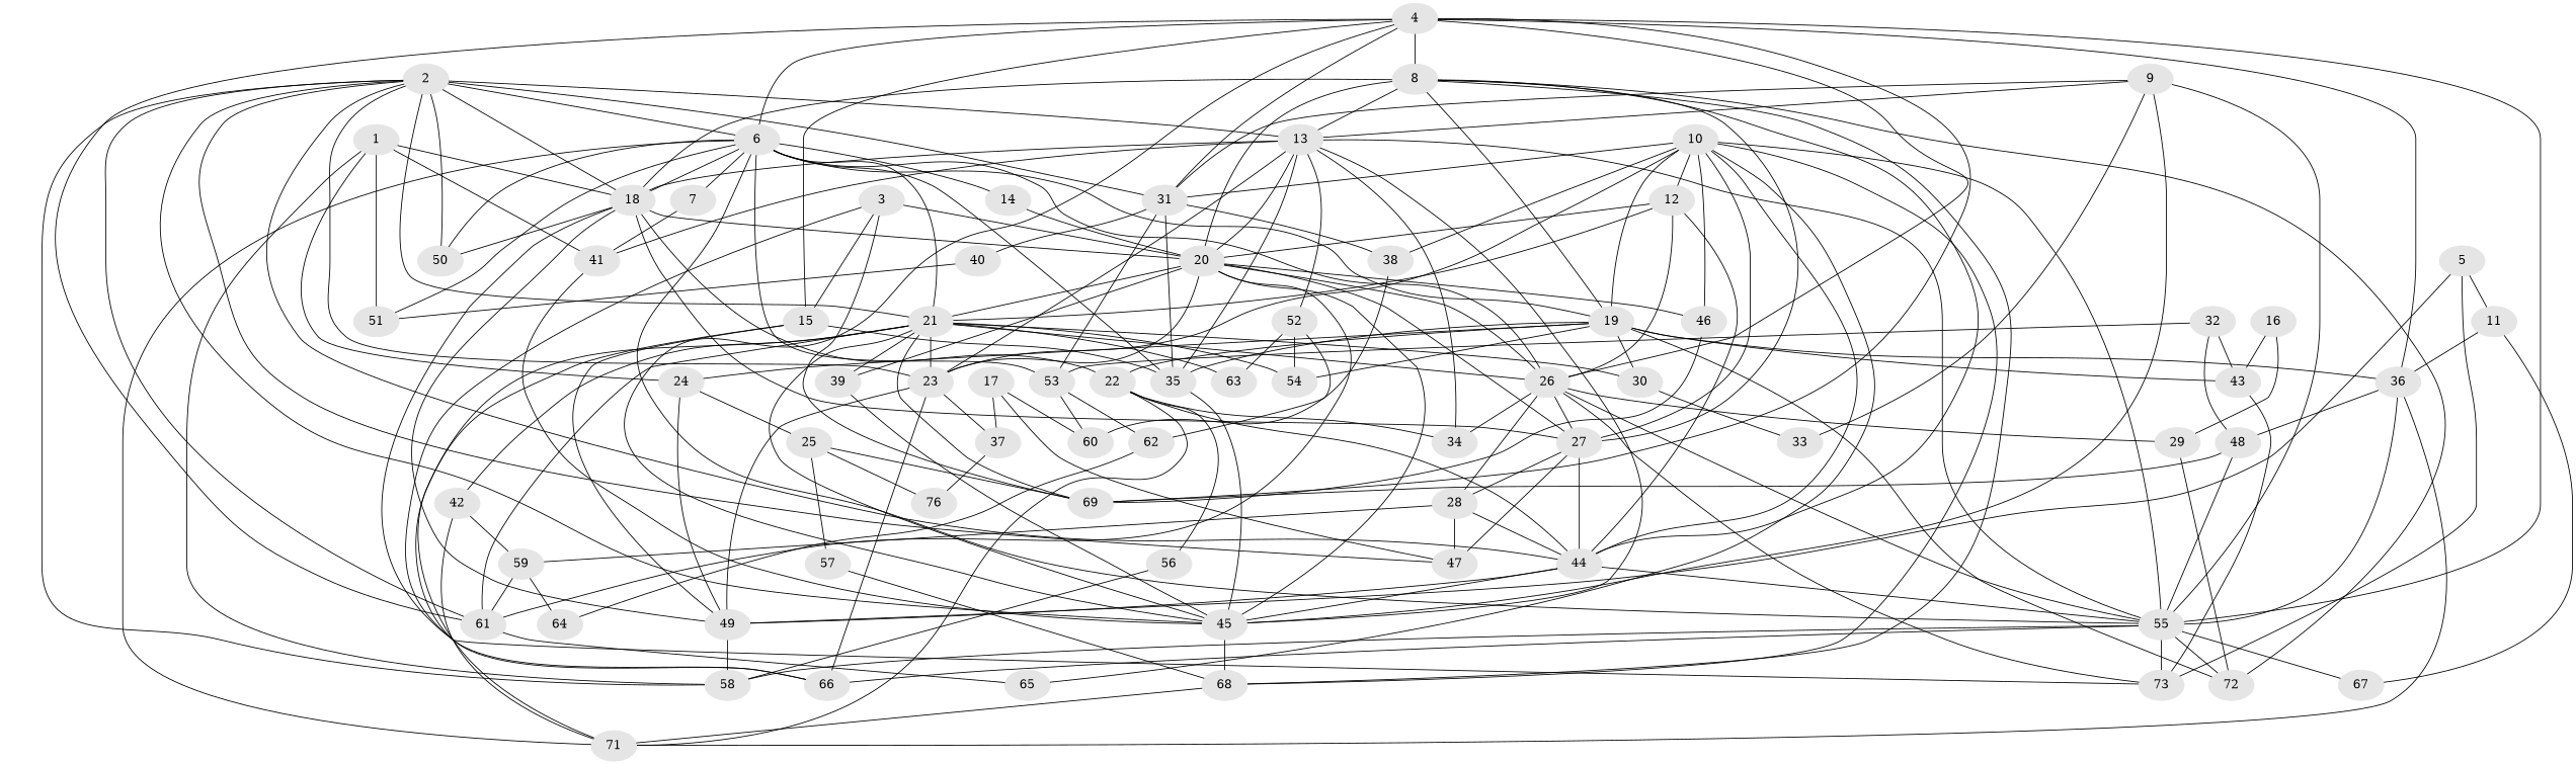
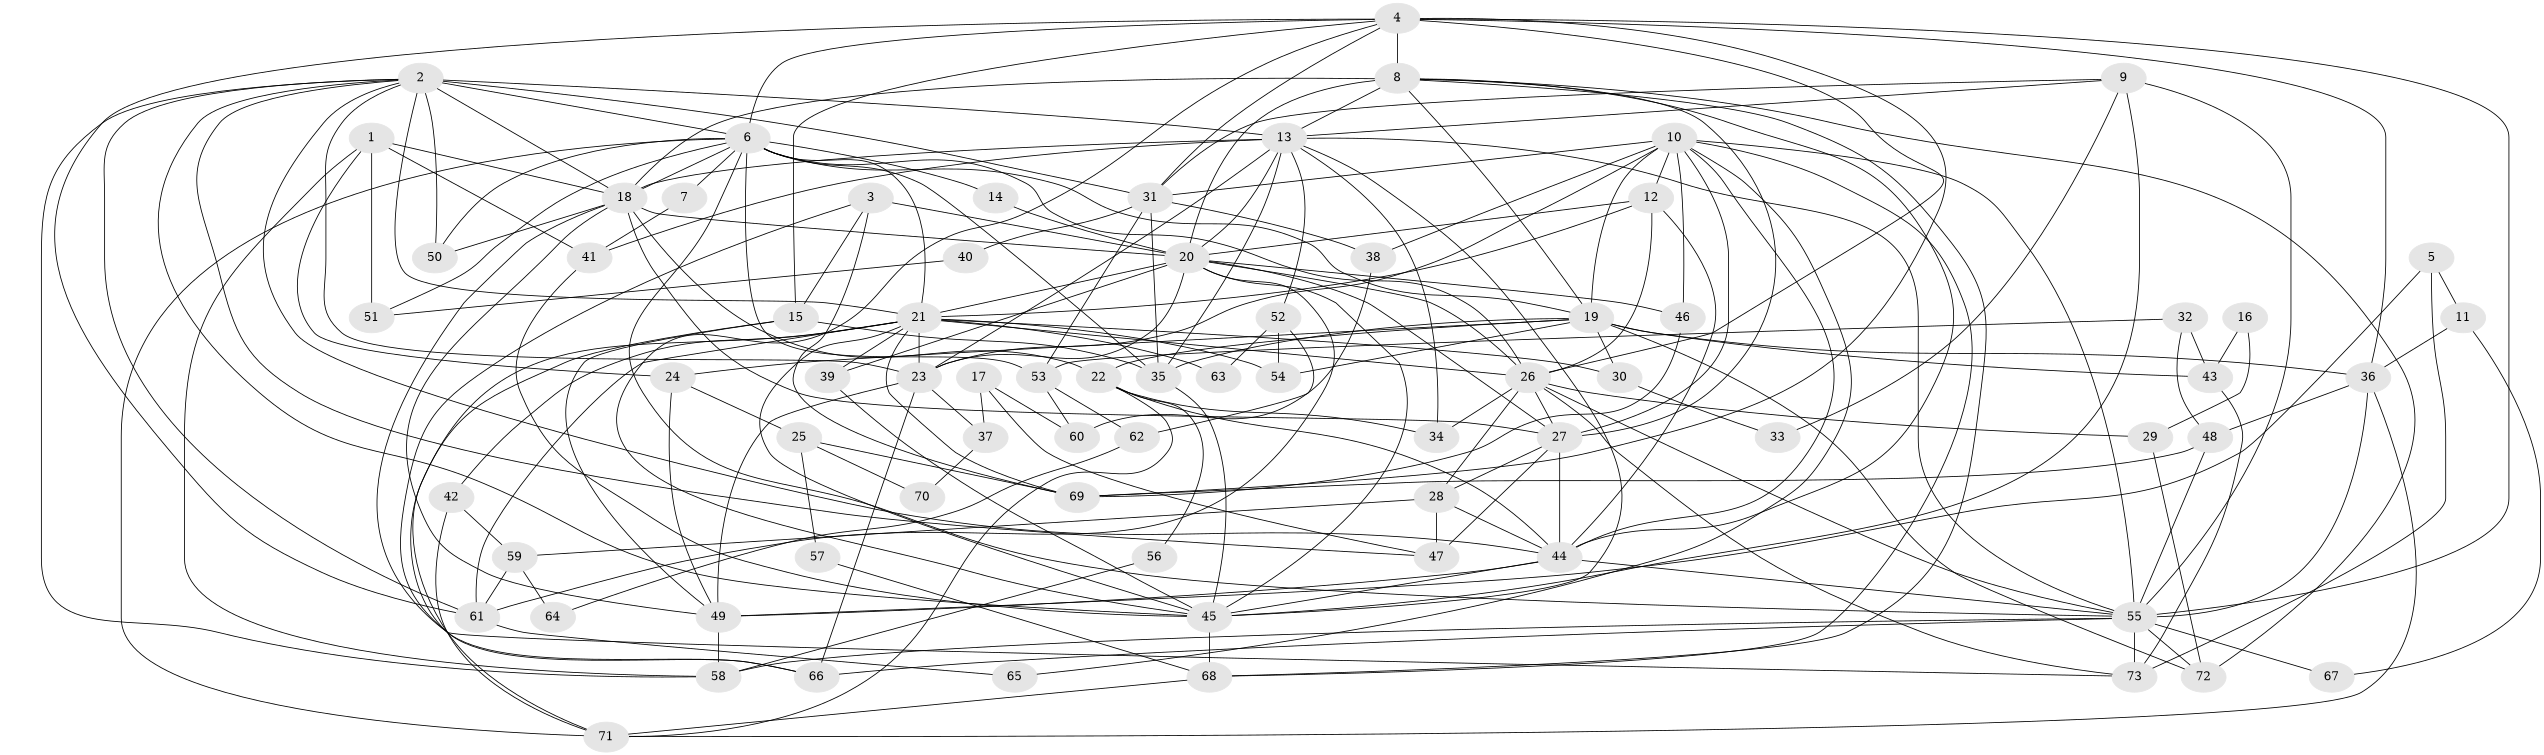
  graph {
    node [color=gray90 style=filled]
    edge [weight=1.0]
    1
    18
    24
    41
    51
    58
    50
    20
    49
    73
    27
    22
    25
    45
    2
    6
    13
    21
    23
    31
    44
    47
    61
    26
    55
    7
    14
    19
    35
    53
    71
    34
    52
    66
    69
    63
    30
    54
    39
    42
    37
    38
    40
    68
    65
    3
    15
    46
    4
    8
    36
    72
    29
    28
    48
    67
    5
    11
    43
    60
    62
    9
    33
    10
    12
    16
    17
-   70 [label=76]
+   70
    56
    59
    57
    64
    32
    1 -- 18
    1 -- 24
    1 -- 41
    1 -- 51
    1 -- 58
    18 -- 50
    18 -- 20
    18 -- 49
    18 -- 73
    18 -- 27
    18 -- 22
    24 -- 49
    24 -- 25
    41 -- 45
    20 -- 27
    20 -- 45
    20 -- 21
    20 -- 23
    20 -- 61
    20 -- 26 [weight=2.0]
    20 -- 39
    20 -- 46
    49 -- 58
    27 -- 44
    27 -- 47
    27 -- 28
    22 -- 44
    22 -- 71
    22 -- 34
    22 -- 56
    25 -- 69
    25 -- 70
    25 -- 57
    45 -- 68
    2 -- 18
    2 -- 58
    2 -- 50
    2 -- 45
    2 -- 6
    2 -- 13 [weight=2.0]
    2 -- 21
    2 -- 23
    2 -- 31
    2 -- 44
    2 -- 47
    2 -- 61
    6 -- 18
    6 -- 51
    6 -- 50
    6 -- 21
    6 -- 26 [weight=2.0]
    6 -- 55
    6 -- 7
    6 -- 14
    6 -- 19
    6 -- 35
    6 -- 53
    6 -- 71
    13 -- 18 [weight=2.0]
    13 -- 41
    13 -- 20
    13 -- 45
    13 -- 23
    13 -- 55
    13 -- 35
    13 -- 34
    13 -- 52
    21 -- 45
    21 -- 23
    21 -- 61
    21 -- 26
    21 -- 66
    21 -- 69
    21 -- 63
    21 -- 30
    21 -- 54
    21 -- 39
    21 -- 42
    23 -- 49
    23 -- 66
    23 -- 37
    31 -- 35
    31 -- 53
    31 -- 38
    31 -- 40
    44 -- 49
    44 -- 45
    44 -- 55
    61 -- 65
    26 -- 73
    26 -- 27
    26 -- 55
    26 -- 34
    26 -- 29
    26 -- 28
    55 -- 58
    55 -- 73
    55 -- 66
    55 -- 72
    55 -- 67
    7 -- 41
    14 -- 20
    19 -- 24
    19 -- 22 [weight=2.0]
    19 -- 35
    19 -- 30
    19 -- 54
    19 -- 36
    19 -- 72
    19 -- 43
    35 -- 45
    53 -- 60
    53 -- 62
    52 -- 63
    52 -- 54
    52 -- 62
    30 -- 33
    39 -- 45
    42 -- 71
    42 -- 59
    37 -- 70
    38 -- 60
    40 -- 51
    68 -- 71
    3 -- 20
    3 -- 66
    3 -- 69
    3 -- 15
    15 -- 49
    15 -- 35
    15 -- 71
    46 -- 69
    4 -- 45
    4 -- 6
    4 -- 31
    4 -- 61
    4 -- 26
    4 -- 55 [weight=2.0]
    4 -- 69
    4 -- 15
    4 -- 8
    4 -- 36
    8 -- 18 [weight=3.0]
    8 -- 20
    8 -- 27
    8 -- 13
    8 -- 44
    8 -- 19
    8 -- 68
    8 -- 72
    36 -- 55
    36 -- 71
    36 -- 48
    29 -- 72
    28 -- 44
    28 -- 47
    28 -- 59
    48 -- 55
    48 -- 69
    5 -- 49
    5 -- 73
    5 -- 11
    11 -- 36
    11 -- 67
    43 -- 73
    62 -- 64
    9 -- 45
    9 -- 13
    9 -- 31
    9 -- 55 [weight=2.0]
    9 -- 33
    10 -- 27
    10 -- 23
    10 -- 31 [weight=2.0]
    10 -- 44 [weight=2.0]
    10 -- 55
    10 -- 19
    10 -- 38 [weight=2.0]
    10 -- 68
    10 -- 65
    10 -- 46
    10 -- 12
    12 -- 20
    12 -- 21
    12 -- 44
    12 -- 26
    16 -- 29
    16 -- 43
    17 -- 47
    17 -- 37
    17 -- 60
    56 -- 58
    59 -- 61
    59 -- 64
    57 -- 68
    32 -- 53
    32 -- 48
    32 -- 43
  }
